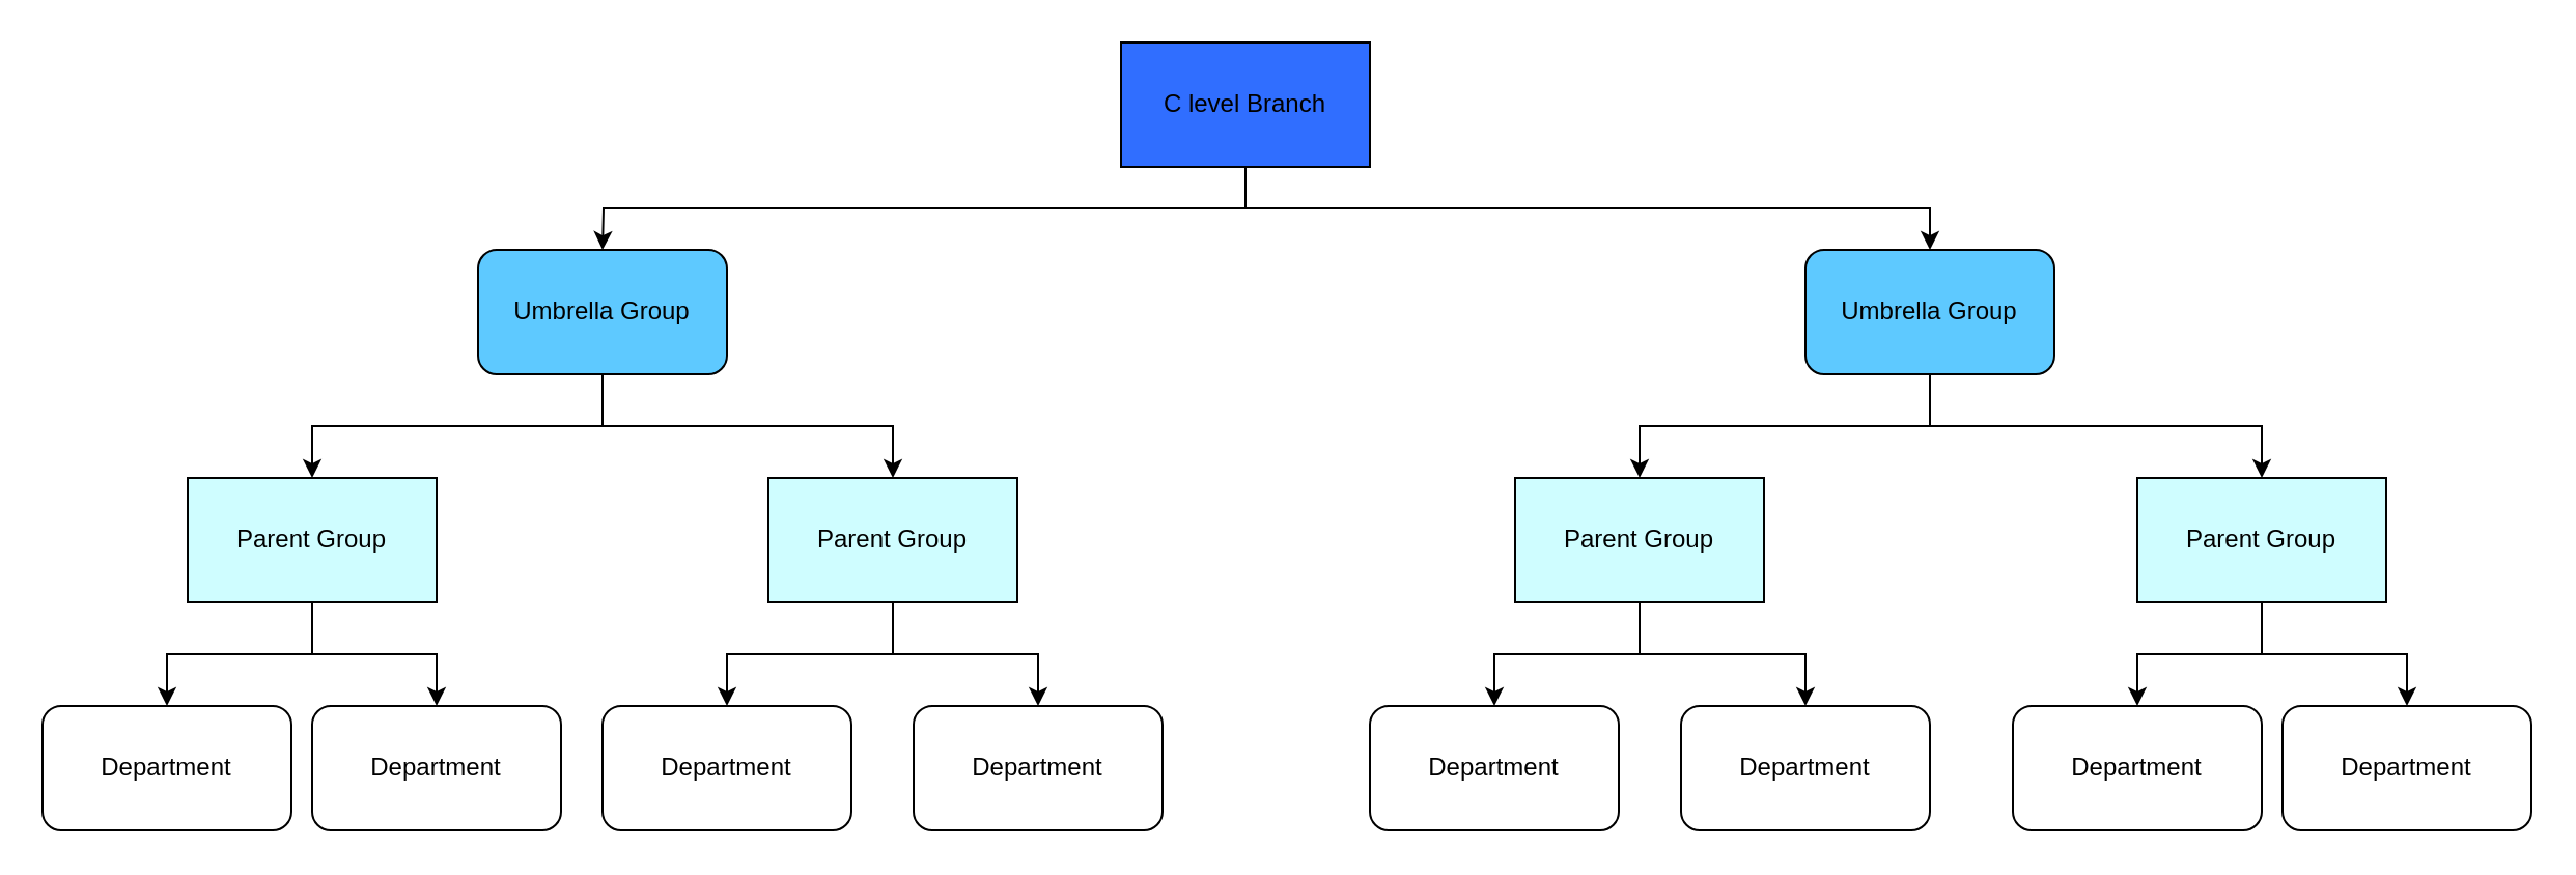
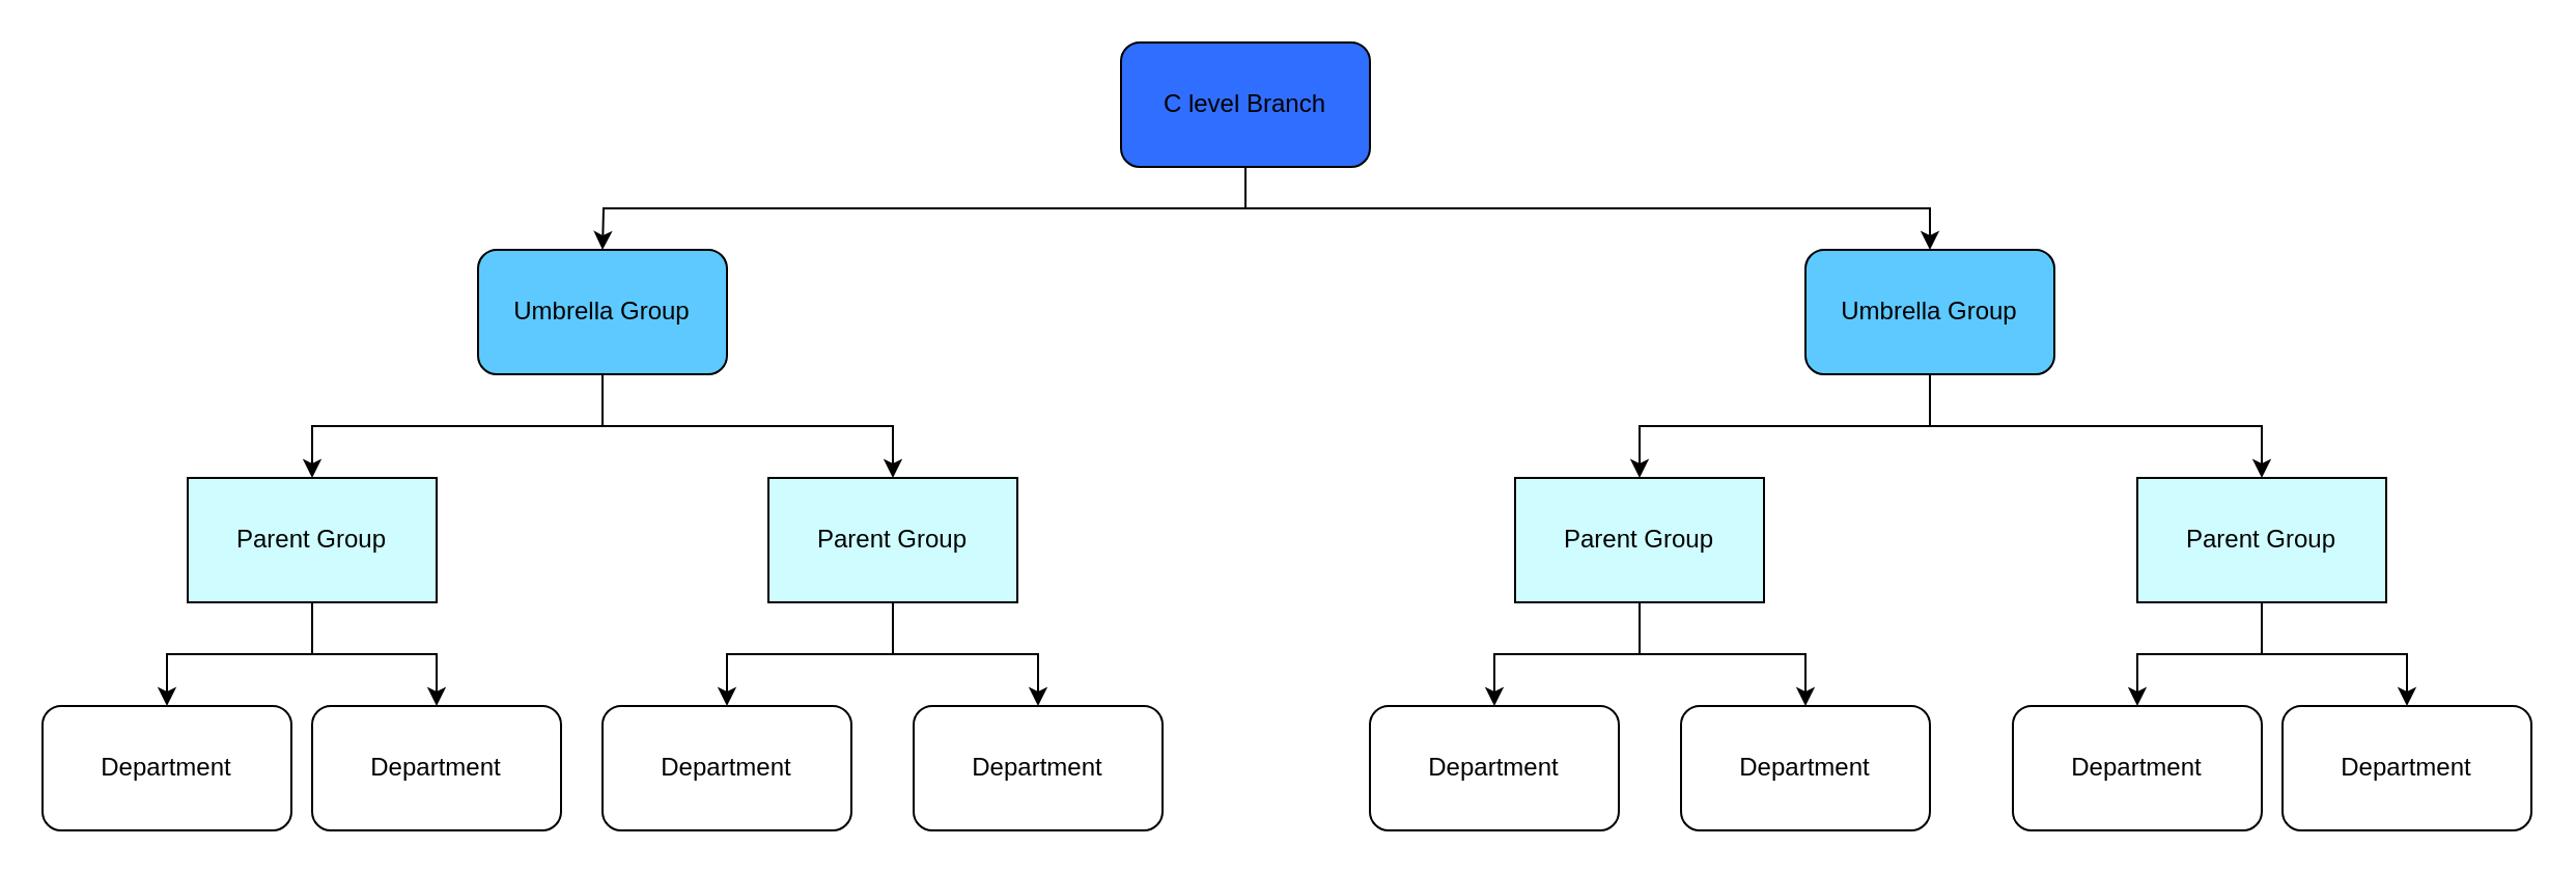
  <mxCell id="0" />
  <mxCell id="1" parent="0" />
  <mxCell id="2" style="edgeStyle=orthogonalEdgeStyle;rounded=0;orthogonalLoop=1;jettySize=auto;html=1;exitX=0.5;exitY=1;exitDx=0;exitDy=0;entryX=0.5;entryY=0;entryDx=0;entryDy=0;" edge="1" parent="1" source="4"><mxGeometry relative="1" as="geometry"><mxPoint x="290" y="120" as="targetPoint" /></mxGeometry></mxCell>
  <mxCell id="3" style="edgeStyle=orthogonalEdgeStyle;rounded=0;orthogonalLoop=1;jettySize=auto;html=1;exitX=0.5;exitY=1;exitDx=0;exitDy=0;entryX=0.5;entryY=0;entryDx=0;entryDy=0;" edge="1" parent="1" source="4" target="7"><mxGeometry relative="1" as="geometry" /></mxCell>
- <mxCell id="4" value="C level Branch" style="rounded=0;whiteSpace=wrap;html=1;fillColor=#306EFF;" vertex="1" parent="1"><mxGeometry x="540" y="20" width="120" height="60" as="geometry" /></mxCell>
+ <mxCell id="4" value="C level Branch" style="whiteSpace=wrap;html=1;fillColor=#306EFF;rounded=1;" vertex="1" parent="1"><mxGeometry x="540" y="20" width="120" height="60" as="geometry" /></mxCell>
  <mxCell id="5" style="edgeStyle=orthogonalEdgeStyle;rounded=0;orthogonalLoop=1;jettySize=auto;html=1;exitX=0.5;exitY=1;exitDx=0;exitDy=0;entryX=0.5;entryY=0;entryDx=0;entryDy=0;" edge="1" parent="1" source="7" target="10"><mxGeometry relative="1" as="geometry" /></mxCell>
  <mxCell id="6" style="edgeStyle=orthogonalEdgeStyle;rounded=0;orthogonalLoop=1;jettySize=auto;html=1;exitX=0.5;exitY=1;exitDx=0;exitDy=0;entryX=0.5;entryY=0;entryDx=0;entryDy=0;" edge="1" parent="1" source="7" target="13"><mxGeometry relative="1" as="geometry" /></mxCell>
  <mxCell id="7" value="Umbrella Group" style="rounded=1;whiteSpace=wrap;html=1;fillColor=#5EC9FF;" vertex="1" parent="1"><mxGeometry x="870" y="120" width="120" height="60" as="geometry" /></mxCell>
  <mxCell id="8" style="edgeStyle=orthogonalEdgeStyle;rounded=0;orthogonalLoop=1;jettySize=auto;html=1;exitX=0.5;exitY=1;exitDx=0;exitDy=0;entryX=0.5;entryY=0;entryDx=0;entryDy=0;" edge="1" parent="1" source="10" target="14"><mxGeometry relative="1" as="geometry" /></mxCell>
  <mxCell id="9" style="edgeStyle=orthogonalEdgeStyle;rounded=0;orthogonalLoop=1;jettySize=auto;html=1;exitX=0.5;exitY=1;exitDx=0;exitDy=0;entryX=0.5;entryY=0;entryDx=0;entryDy=0;" edge="1" parent="1" source="10" target="15"><mxGeometry relative="1" as="geometry" /></mxCell>
  <mxCell id="10" value="Parent Group" style="rounded=0;whiteSpace=wrap;html=1;fillColor=#CFFDFF;" vertex="1" parent="1"><mxGeometry x="730" y="230" width="120" height="60" as="geometry" /></mxCell>
  <mxCell id="11" style="edgeStyle=orthogonalEdgeStyle;rounded=0;orthogonalLoop=1;jettySize=auto;html=1;exitX=0.5;exitY=1;exitDx=0;exitDy=0;entryX=0.5;entryY=0;entryDx=0;entryDy=0;" edge="1" parent="1" source="13" target="16"><mxGeometry relative="1" as="geometry" /></mxCell>
  <mxCell id="12" style="edgeStyle=orthogonalEdgeStyle;rounded=0;orthogonalLoop=1;jettySize=auto;html=1;exitX=0.5;exitY=1;exitDx=0;exitDy=0;entryX=0.5;entryY=0;entryDx=0;entryDy=0;" edge="1" parent="1" source="13" target="17"><mxGeometry relative="1" as="geometry" /></mxCell>
  <mxCell id="13" value="Parent Group" style="rounded=0;whiteSpace=wrap;html=1;fillColor=#CFFDFF;" vertex="1" parent="1"><mxGeometry x="1030" y="230" width="120" height="60" as="geometry" /></mxCell>
  <mxCell id="14" value="Department" style="rounded=1;whiteSpace=wrap;html=1;fillColor=#FFFFFF;" vertex="1" parent="1"><mxGeometry x="660" y="340" width="120" height="60" as="geometry" /></mxCell>
  <mxCell id="15" value="Department" style="rounded=1;whiteSpace=wrap;html=1;fillColor=#FFFFFF;" vertex="1" parent="1"><mxGeometry x="810" y="340" width="120" height="60" as="geometry" /></mxCell>
  <mxCell id="16" value="Department" style="rounded=1;whiteSpace=wrap;html=1;fillColor=#FFFFFF;" vertex="1" parent="1"><mxGeometry x="970" y="340" width="120" height="60" as="geometry" /></mxCell>
  <mxCell id="17" value="Department" style="rounded=1;whiteSpace=wrap;html=1;fillColor=#FFFFFF;" vertex="1" parent="1"><mxGeometry x="1100" y="340" width="120" height="60" as="geometry" /></mxCell>
  <mxCell id="18" style="edgeStyle=orthogonalEdgeStyle;rounded=0;orthogonalLoop=1;jettySize=auto;html=1;exitX=0.5;exitY=1;exitDx=0;exitDy=0;entryX=0.5;entryY=0;entryDx=0;entryDy=0;" edge="1" parent="1" source="20" target="23"><mxGeometry relative="1" as="geometry" /></mxCell>
  <mxCell id="19" style="edgeStyle=orthogonalEdgeStyle;rounded=0;orthogonalLoop=1;jettySize=auto;html=1;exitX=0.5;exitY=1;exitDx=0;exitDy=0;" edge="1" parent="1" source="20" target="26"><mxGeometry relative="1" as="geometry" /></mxCell>
  <mxCell id="20" value="Umbrella Group" style="rounded=1;whiteSpace=wrap;html=1;fillColor=#5EC9FF;" vertex="1" parent="1"><mxGeometry x="230" y="120" width="120" height="60" as="geometry" /></mxCell>
  <mxCell id="21" style="edgeStyle=orthogonalEdgeStyle;rounded=0;orthogonalLoop=1;jettySize=auto;html=1;exitX=0.5;exitY=1;exitDx=0;exitDy=0;entryX=0.5;entryY=0;entryDx=0;entryDy=0;" edge="1" parent="1" source="23" target="27"><mxGeometry relative="1" as="geometry" /></mxCell>
  <mxCell id="22" style="edgeStyle=orthogonalEdgeStyle;rounded=0;orthogonalLoop=1;jettySize=auto;html=1;exitX=0.5;exitY=1;exitDx=0;exitDy=0;entryX=0.5;entryY=0;entryDx=0;entryDy=0;" edge="1" parent="1" source="23" target="28"><mxGeometry relative="1" as="geometry" /></mxCell>
  <mxCell id="23" value="Parent Group" style="rounded=0;whiteSpace=wrap;html=1;fillColor=#CFFDFF;" vertex="1" parent="1"><mxGeometry x="90" y="230" width="120" height="60" as="geometry" /></mxCell>
  <mxCell id="24" style="edgeStyle=orthogonalEdgeStyle;rounded=0;orthogonalLoop=1;jettySize=auto;html=1;exitX=0.5;exitY=1;exitDx=0;exitDy=0;entryX=0.5;entryY=0;entryDx=0;entryDy=0;" edge="1" parent="1" source="26" target="29"><mxGeometry relative="1" as="geometry" /></mxCell>
  <mxCell id="25" style="edgeStyle=orthogonalEdgeStyle;rounded=0;orthogonalLoop=1;jettySize=auto;html=1;exitX=0.5;exitY=1;exitDx=0;exitDy=0;entryX=0.5;entryY=0;entryDx=0;entryDy=0;" edge="1" parent="1" source="26" target="30"><mxGeometry relative="1" as="geometry" /></mxCell>
  <mxCell id="26" value="Parent Group" style="rounded=0;whiteSpace=wrap;html=1;fillColor=#CFFDFF;" vertex="1" parent="1"><mxGeometry x="370" y="230" width="120" height="60" as="geometry" /></mxCell>
  <mxCell id="27" value="Department" style="rounded=1;whiteSpace=wrap;html=1;fillColor=#FFFFFF;" vertex="1" parent="1"><mxGeometry x="20" y="340" width="120" height="60" as="geometry" /></mxCell>
  <mxCell id="28" value="Department" style="rounded=1;whiteSpace=wrap;html=1;fillColor=#FFFFFF;" vertex="1" parent="1"><mxGeometry x="150" y="340" width="120" height="60" as="geometry" /></mxCell>
  <mxCell id="29" value="Department" style="rounded=1;whiteSpace=wrap;html=1;fillColor=#FFFFFF;" vertex="1" parent="1"><mxGeometry x="290" y="340" width="120" height="60" as="geometry" /></mxCell>
  <mxCell id="30" value="Department" style="rounded=1;whiteSpace=wrap;html=1;fillColor=#FFFFFF;" vertex="1" parent="1"><mxGeometry x="440" y="340" width="120" height="60" as="geometry" /></mxCell>
